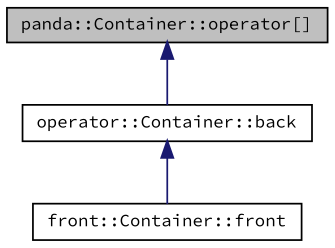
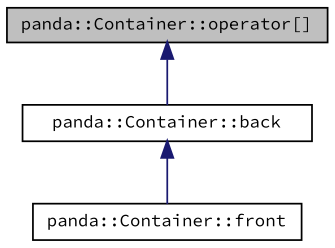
  digraph {
    fontname="Source Code Pro"
    rankdir=TB
    node [color=black fillcolor=white fontname="Source Code Pro" fontsize=10 shape=record style=filled]
    edge [color=midnightblue dir=back fontname="Source Code Pro" fontsize=10 labelfontname=Helvetica labelfontsize=10 style=solid]
    n1 [fillcolor=grey75 fontcolor=black height=0.2 label="panda::Container::operator[]" width=0.4]
-   n2 [height=0.2 label="operator::Container::back" width=0.4]
-   n3 [height=0.2 label="front::Container::front" width=0.4]
+   n2 [height=0.2 label="panda::Container::back" width=0.4]
+   n3 [height=0.2 label="panda::Container::front" width=0.4]
    n1 -> n2
    n2 -> n3
  }
